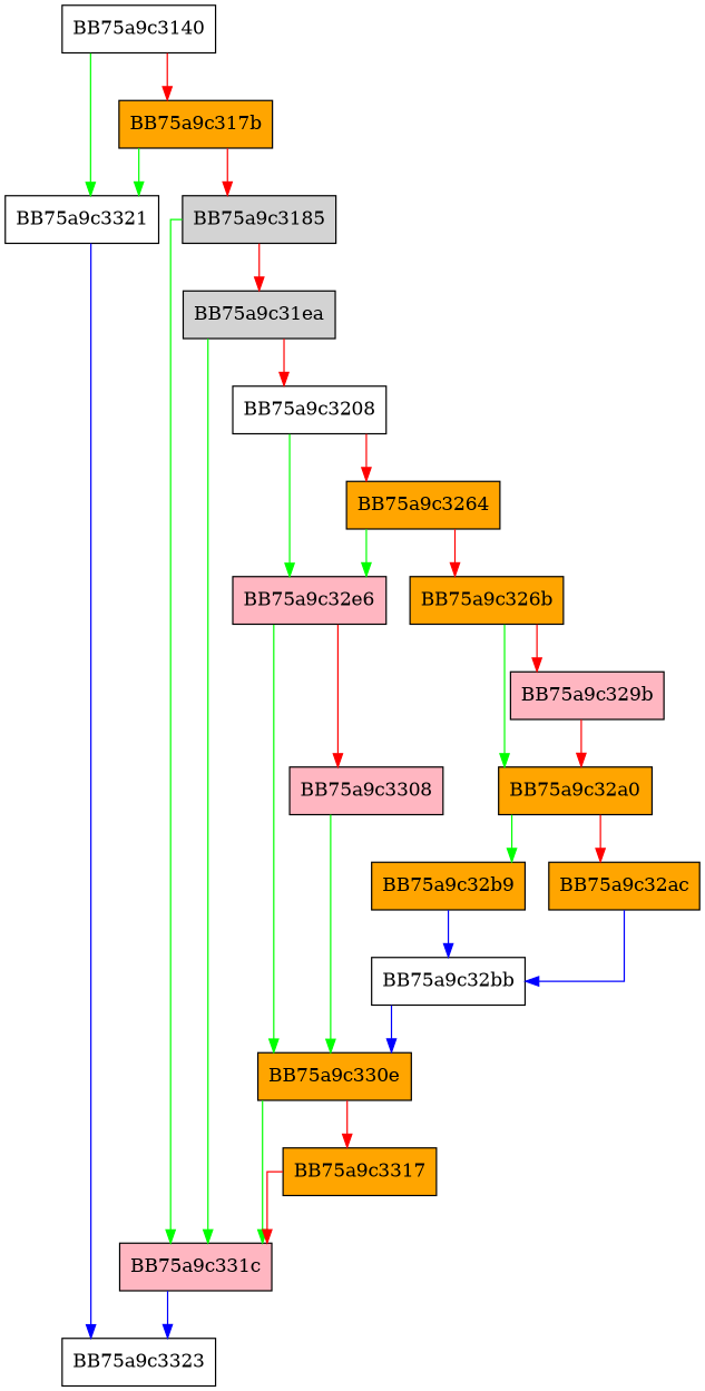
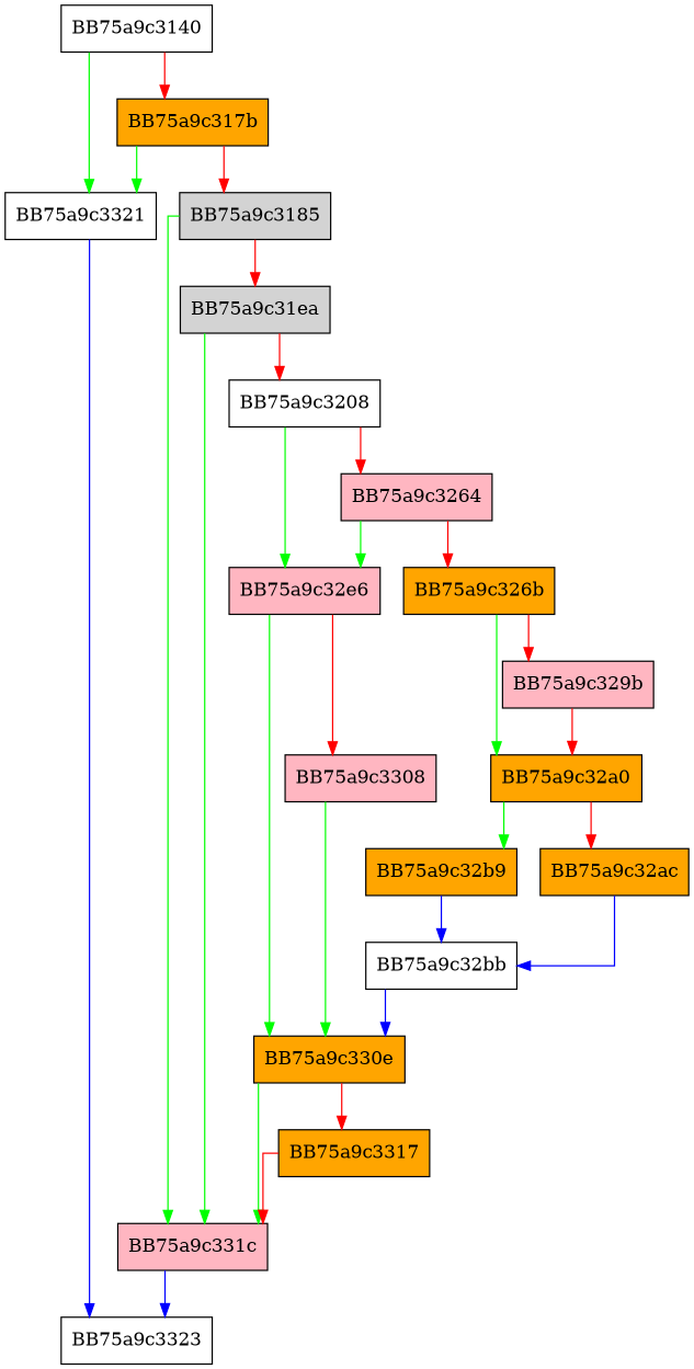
  digraph {
    splines=ortho
    node [fillcolor=orange shape=box style=filled]
    edge [color=red]
    BB75a9c3140 [fillcolor=white]
    BB75a9c3321 [fillcolor=white]
    BB75a9c317b
    BB75a9c3323 [fillcolor=white]
    BB75a9c3185 [fillcolor=lightgrey]
    BB75a9c331c [fillcolor=lightpink]
    BB75a9c31ea [fillcolor=lightgrey]
    BB75a9c3208 [fillcolor=white]
    BB75a9c32e6 [fillcolor=lightpink]
-   BB75a9c3264
+   BB75a9c3264 [fillcolor=lightpink]
    BB75a9c330e
    BB75a9c3308 [fillcolor=lightpink]
    BB75a9c326b
    BB75a9c3317
    BB75a9c32a0
    BB75a9c329b [fillcolor=lightpink]
    BB75a9c32b9
    BB75a9c32ac
    BB75a9c32bb [fillcolor=white]
    BB75a9c3140 -> BB75a9c3321 [color=green]
    BB75a9c3140 -> BB75a9c317b
    BB75a9c3321 -> BB75a9c3323 [color=blue]
    BB75a9c317b -> BB75a9c3321 [color=green]
    BB75a9c317b -> BB75a9c3185
    BB75a9c3185 -> BB75a9c331c [color=green]
    BB75a9c3185 -> BB75a9c31ea
    BB75a9c331c -> BB75a9c3323 [color=blue]
    BB75a9c31ea -> BB75a9c331c [color=green]
    BB75a9c31ea -> BB75a9c3208
    BB75a9c3208 -> BB75a9c32e6 [color=green]
    BB75a9c3208 -> BB75a9c3264
    BB75a9c32e6 -> BB75a9c330e [color=green]
    BB75a9c32e6 -> BB75a9c3308
    BB75a9c3264 -> BB75a9c32e6 [color=green]
    BB75a9c3264 -> BB75a9c326b
    BB75a9c330e -> BB75a9c331c [color=green]
    BB75a9c330e -> BB75a9c3317
    BB75a9c3308 -> BB75a9c330e [color=green]
    BB75a9c326b -> BB75a9c32a0 [color=green]
    BB75a9c326b -> BB75a9c329b
    BB75a9c3317 -> BB75a9c331c
    BB75a9c32a0 -> BB75a9c32b9 [color=green]
    BB75a9c32a0 -> BB75a9c32ac
    BB75a9c329b -> BB75a9c32a0
    BB75a9c32b9 -> BB75a9c32bb [color=blue]
    BB75a9c32ac -> BB75a9c32bb [color=blue]
    BB75a9c32bb -> BB75a9c330e [color=blue]
  }
